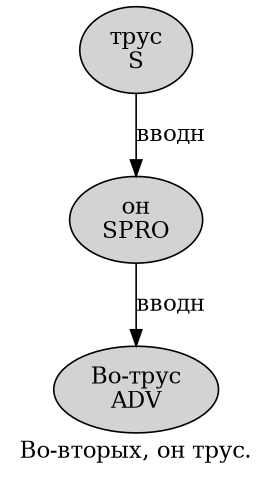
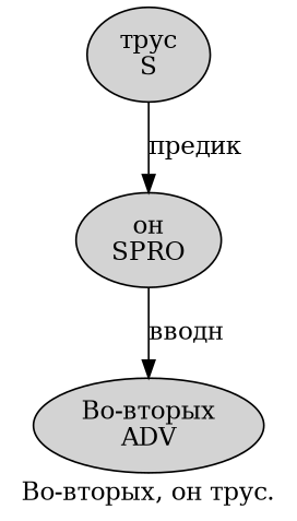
  digraph {
    label="Во-вторых, он трус."
    node [fillcolor=lightgray penwidth=1 shape=ellipse style=filled]
-   n1 [label="Во-трус\nADV"]
+   n1 [label="Во-вторых\nADV"]
    n2 [label="он\nSPRO"]
    n3 [label="трус\nS"]
    n2 -> n1 [label="вводн"]
-   n3 -> n2 [label="вводн"]
+   n3 -> n2 [label="предик"]
  }
